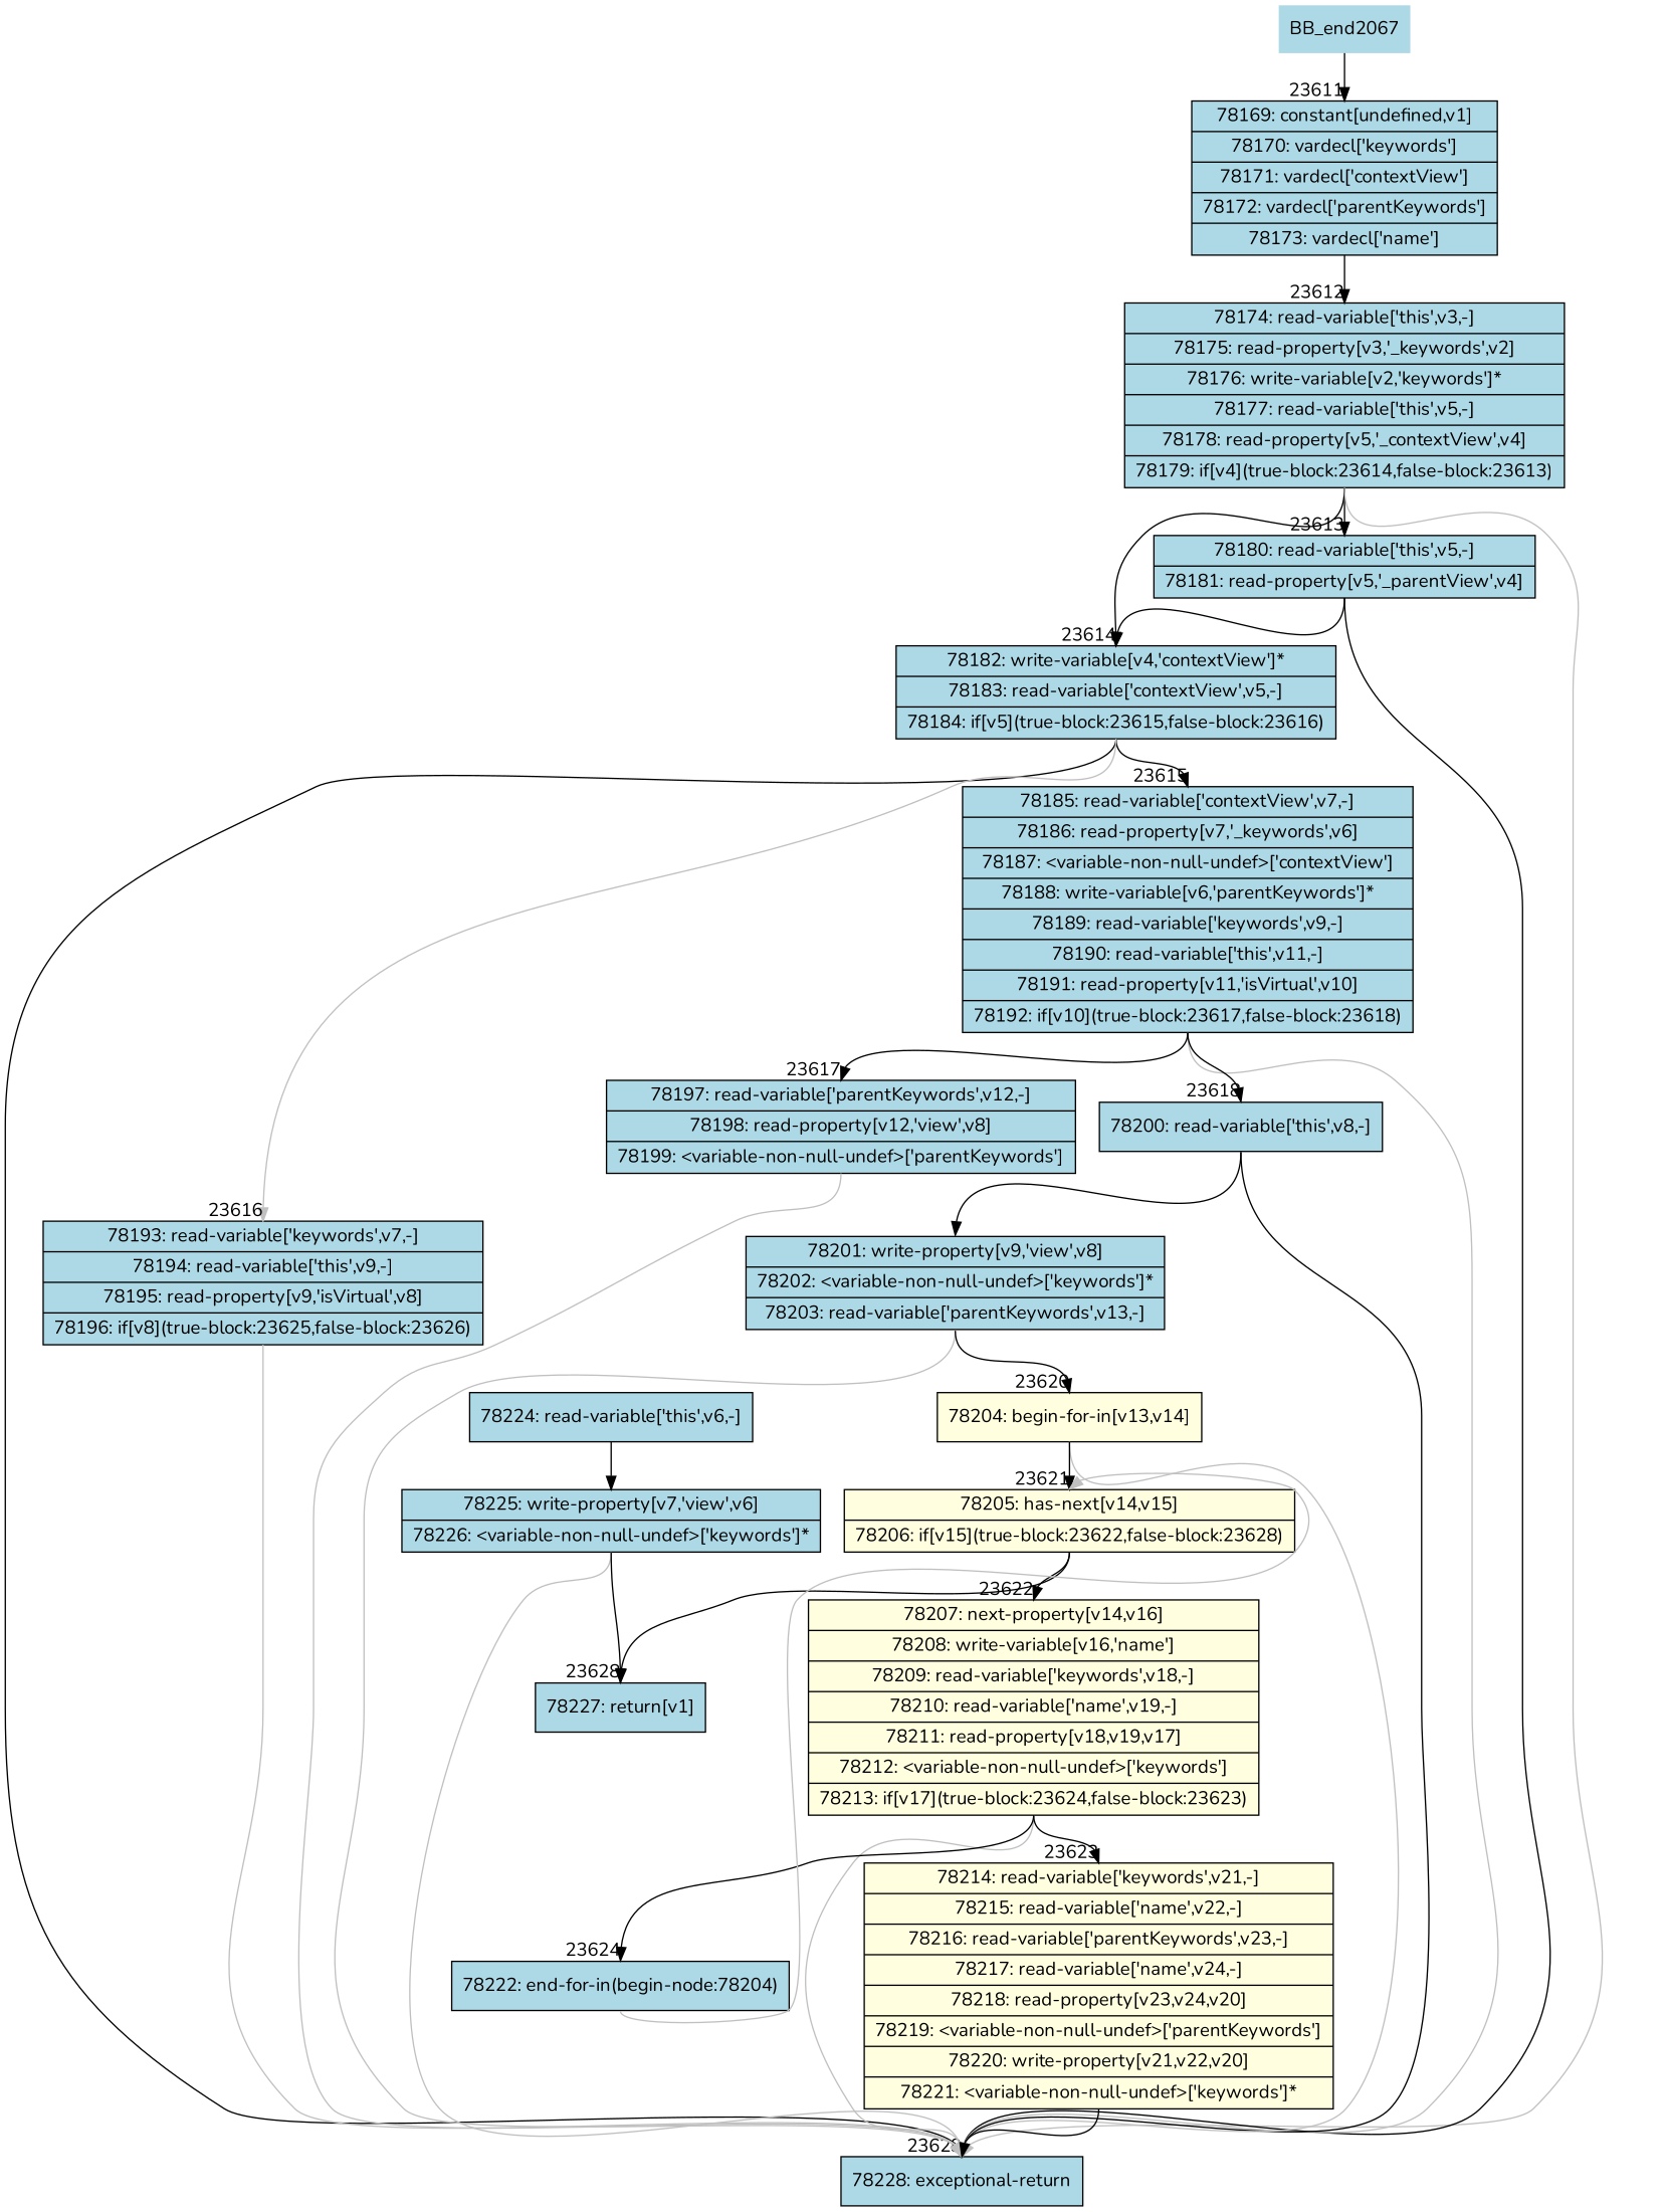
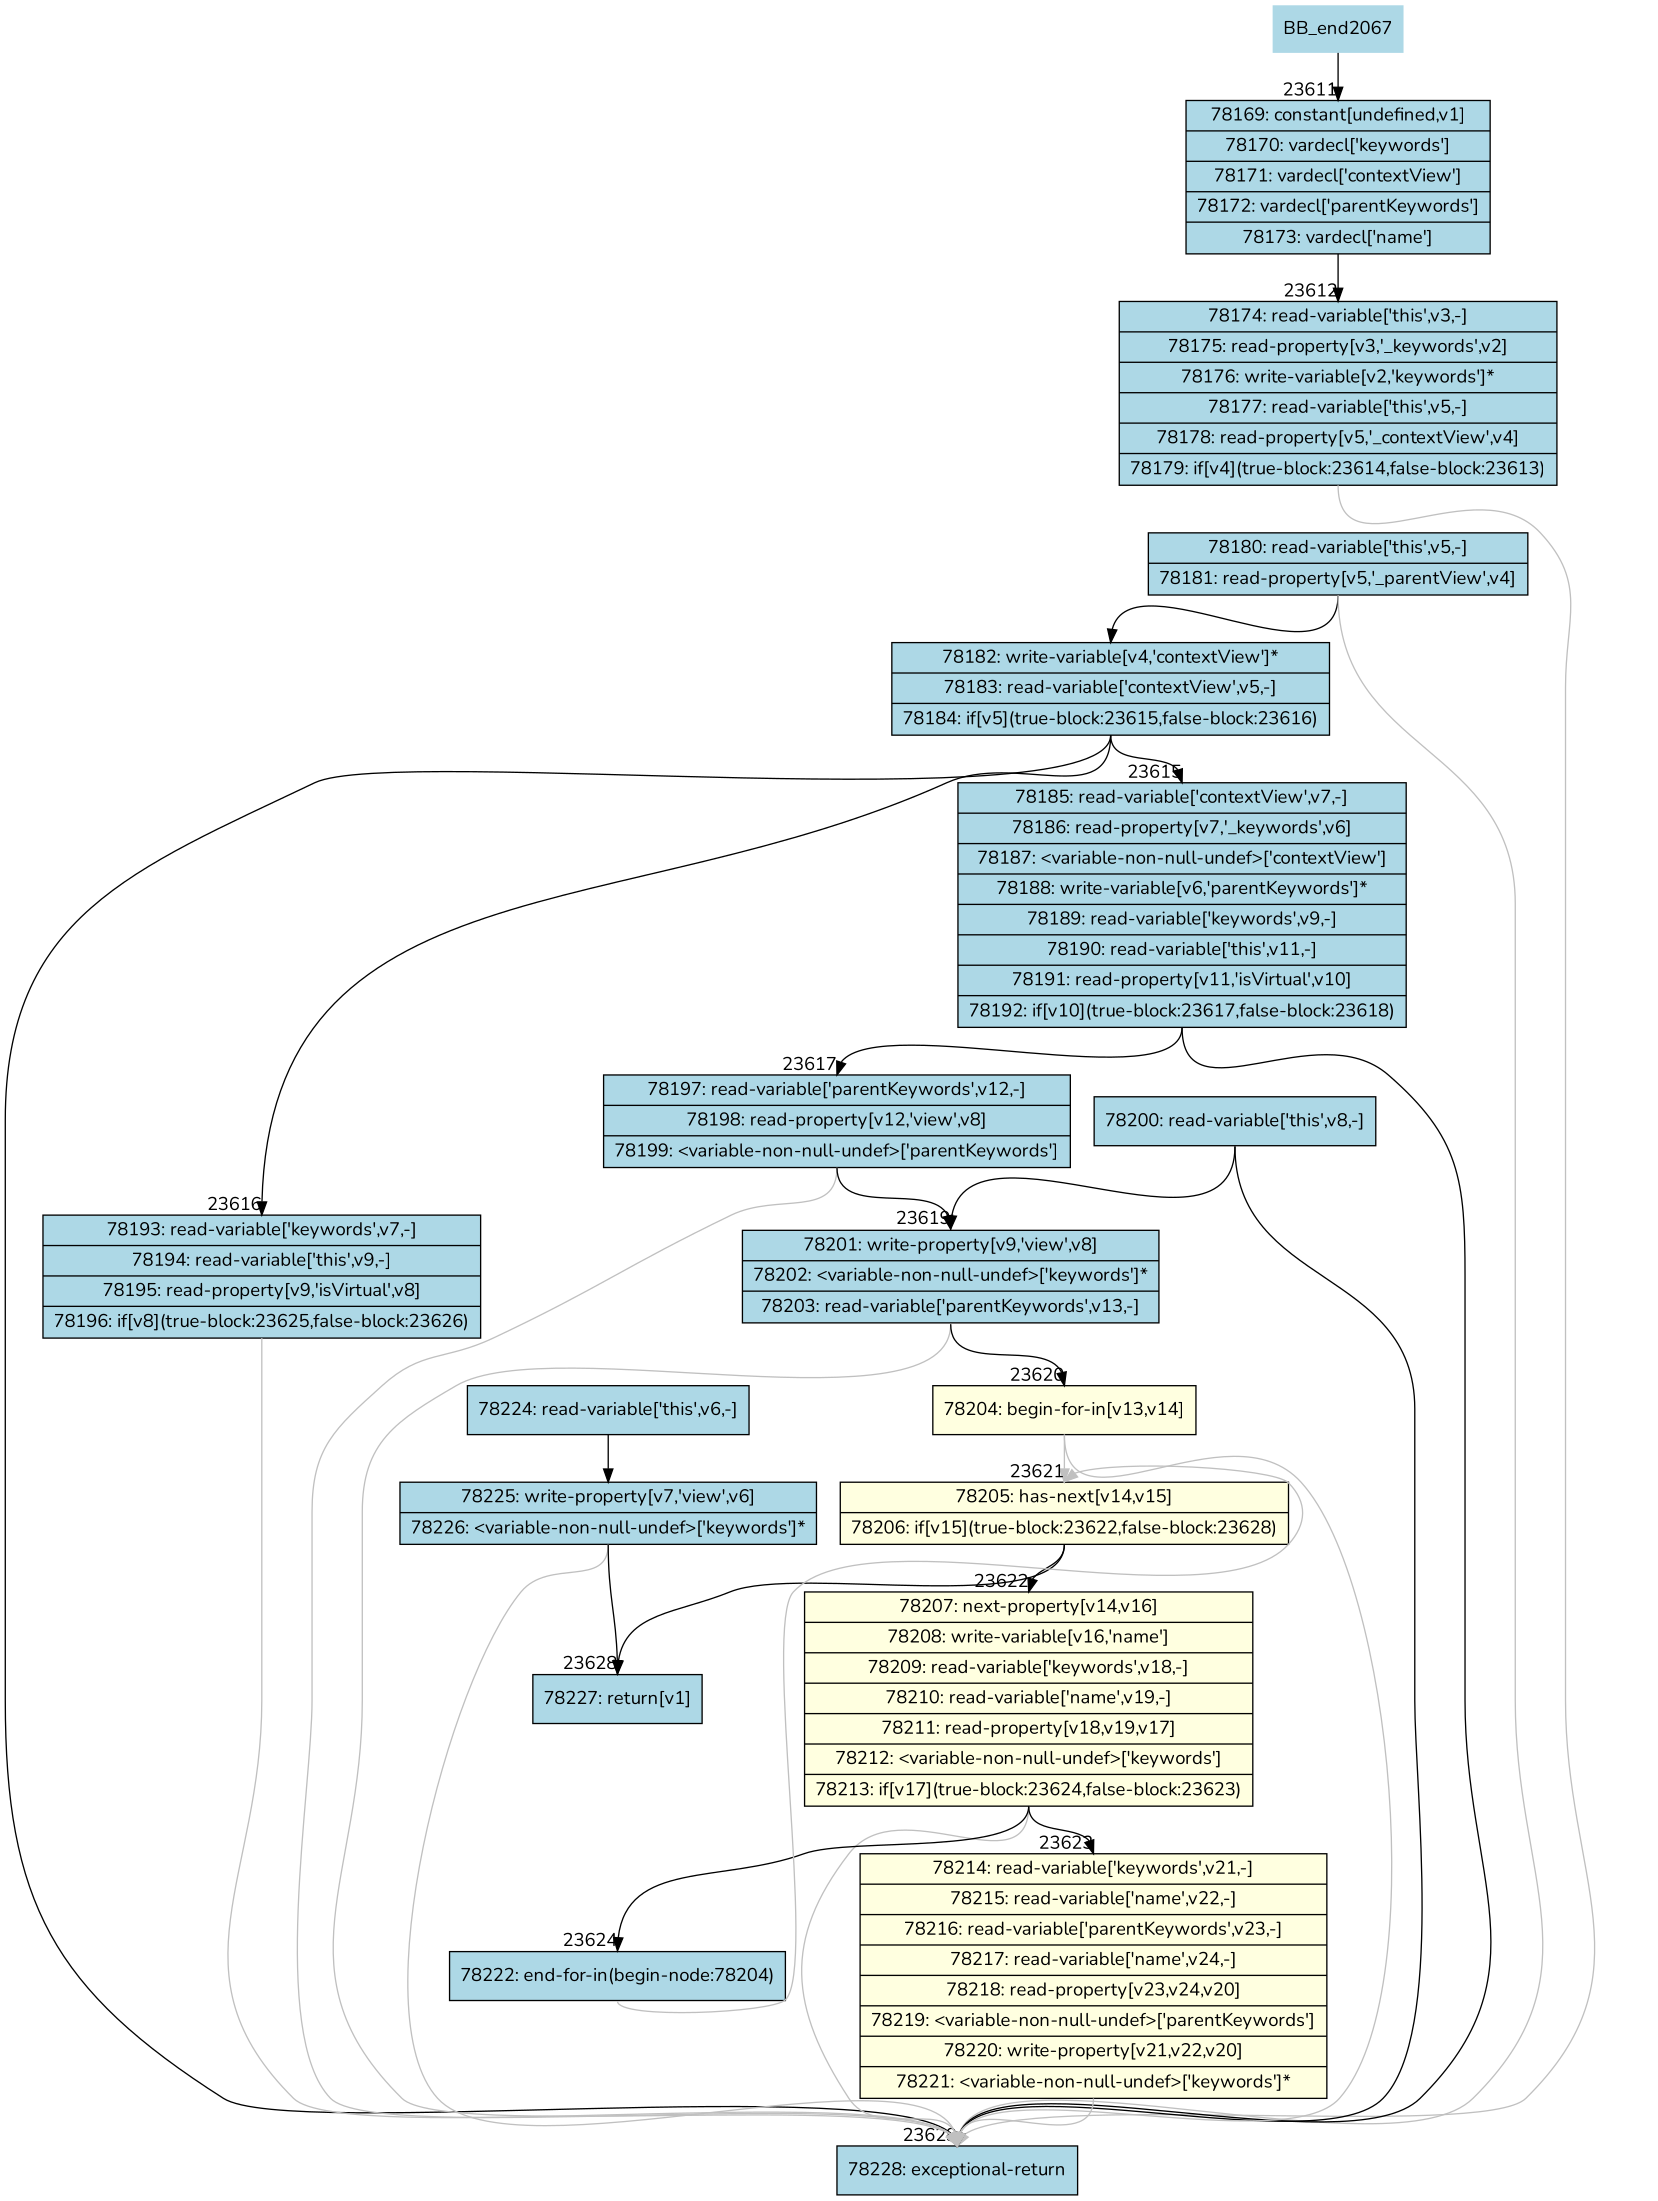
  digraph {
    fontname=Nunito
    rankdir=TD
    node [fillcolor=lightblue fontname=Nunito shape=record style=filled]
    edge [fontname=Nunito headport=n tailport=s]
    n1 [label=BB_end2067 shape=none]
    n2 [label="{78169: constant[undefined,v1]|78170: vardecl['keywords']|78171: vardecl['contextView']|78172: vardecl['parentKeywords']|78173: vardecl['name']}"]
    n3 [label="{78174: read-variable['this',v3,-]|78175: read-property[v3,'_keywords',v2]|78176: write-variable[v2,'keywords']*|78177: read-variable['this',v5,-]|78178: read-property[v5,'_contextView',v4]|78179: if[v4](true-block:23614,false-block:23613)}"]
    n4 [label="{78182: write-variable[v4,'contextView']*|78183: read-variable['contextView',v5,-]|78184: if[v5](true-block:23615,false-block:23616)}"]
    n5 [label="{78180: read-variable['this',v5,-]|78181: read-property[v5,'_parentView',v4]}"]
    n6 [label="{78228: exceptional-return}"]
    n7 [label="{78185: read-variable['contextView',v7,-]|78186: read-property[v7,'_keywords',v6]|78187: \<variable-non-null-undef\>['contextView']|78188: write-variable[v6,'parentKeywords']*|78189: read-variable['keywords',v9,-]|78190: read-variable['this',v11,-]|78191: read-property[v11,'isVirtual',v10]|78192: if[v10](true-block:23617,false-block:23618)}"]
    n8 [label="{78193: read-variable['keywords',v7,-]|78194: read-variable['this',v9,-]|78195: read-property[v9,'isVirtual',v8]|78196: if[v8](true-block:23625,false-block:23626)}"]
    n9 [label="{78197: read-variable['parentKeywords',v12,-]|78198: read-property[v12,'view',v8]|78199: \<variable-non-null-undef\>['parentKeywords']}"]
    n10 [label="{78200: read-variable['this',v8,-]}"]
    n11 [label="{78201: write-property[v9,'view',v8]|78202: \<variable-non-null-undef\>['keywords']*|78203: read-variable['parentKeywords',v13,-]}"]
    n12 [label="{78224: read-variable['this',v6,-]}"]
    n13 [label="{78225: write-property[v7,'view',v6]|78226: \<variable-non-null-undef\>['keywords']*}"]
    n14 [fillcolor=lightyellow label="{78204: begin-for-in[v13,v14]}"]
    n15 [label="{78227: return[v1]}"]
    n16 [fillcolor=lightyellow label="{78205: has-next[v14,v15]|78206: if[v15](true-block:23622,false-block:23628)}"]
    n17 [fillcolor=lightyellow label="{78207: next-property[v14,v16]|78208: write-variable[v16,'name']|78209: read-variable['keywords',v18,-]|78210: read-variable['name',v19,-]|78211: read-property[v18,v19,v17]|78212: \<variable-non-null-undef\>['keywords']|78213: if[v17](true-block:23624,false-block:23623)}"]
    n18 [label="{78222: end-for-in(begin-node:78204)}"]
    n19 [fillcolor=lightyellow label="{78214: read-variable['keywords',v21,-]|78215: read-variable['name',v22,-]|78216: read-variable['parentKeywords',v23,-]|78217: read-variable['name',v24,-]|78218: read-property[v23,v24,v20]|78219: \<variable-non-null-undef\>['parentKeywords']|78220: write-property[v21,v22,v20]|78221: \<variable-non-null-undef\>['keywords']*}"]
    n1 -> n2 [headlabel="    23611"]
    n2 -> n3 [headlabel="      23612"]
-   n3 -> n4 [headlabel="      23614"]
-   n3 -> n5 [headlabel="      23613"]
    n3 -> n6 [color=gray headlabel="      23629"]
    n4 -> n6 [color=black]
    n4 -> n7 [headlabel="      23615"]
-   n4 -> n8 [headlabel="      23616" color=gray]
+   n4 -> n8 [headlabel="      23616"]
    n5 -> n4
-   n5 -> n6 [color=black]
-   n7 -> n6 [color=gray]
+   n5 -> n6 [color=gray]
+   n7 -> n6 [color=black]
    n7 -> n9 [headlabel="      23617"]
-   n7 -> n10 [headlabel="      23618"]
    n8 -> n6 [color=gray]
    n9 -> n6 [color=gray]
+   n9 -> n11 [headlabel="      23619"]
    n10 -> n6 [color=black]
    n10 -> n11
    n11 -> n6 [color=gray]
    n11 -> n14 [headlabel="      23620"]
    n12 -> n13
    n13 -> n6 [color=gray]
    n13 -> n15
    n14 -> n6 [color=gray]
-   n14 -> n16 [headlabel="      23621"]
+   n14 -> n16 [headlabel="      23621" color=gray]
    n16 -> n15 [headlabel="      23628"]
    n16 -> n17 [headlabel="      23622"]
    n17 -> n6 [color=gray]
    n17 -> n18 [headlabel="      23624"]
    n17 -> n19 [headlabel="      23623"]
    n18 -> n16 [color=gray]
-   n19 -> n6 [color=black]
+   n19 -> n6 [color=gray]
  }
